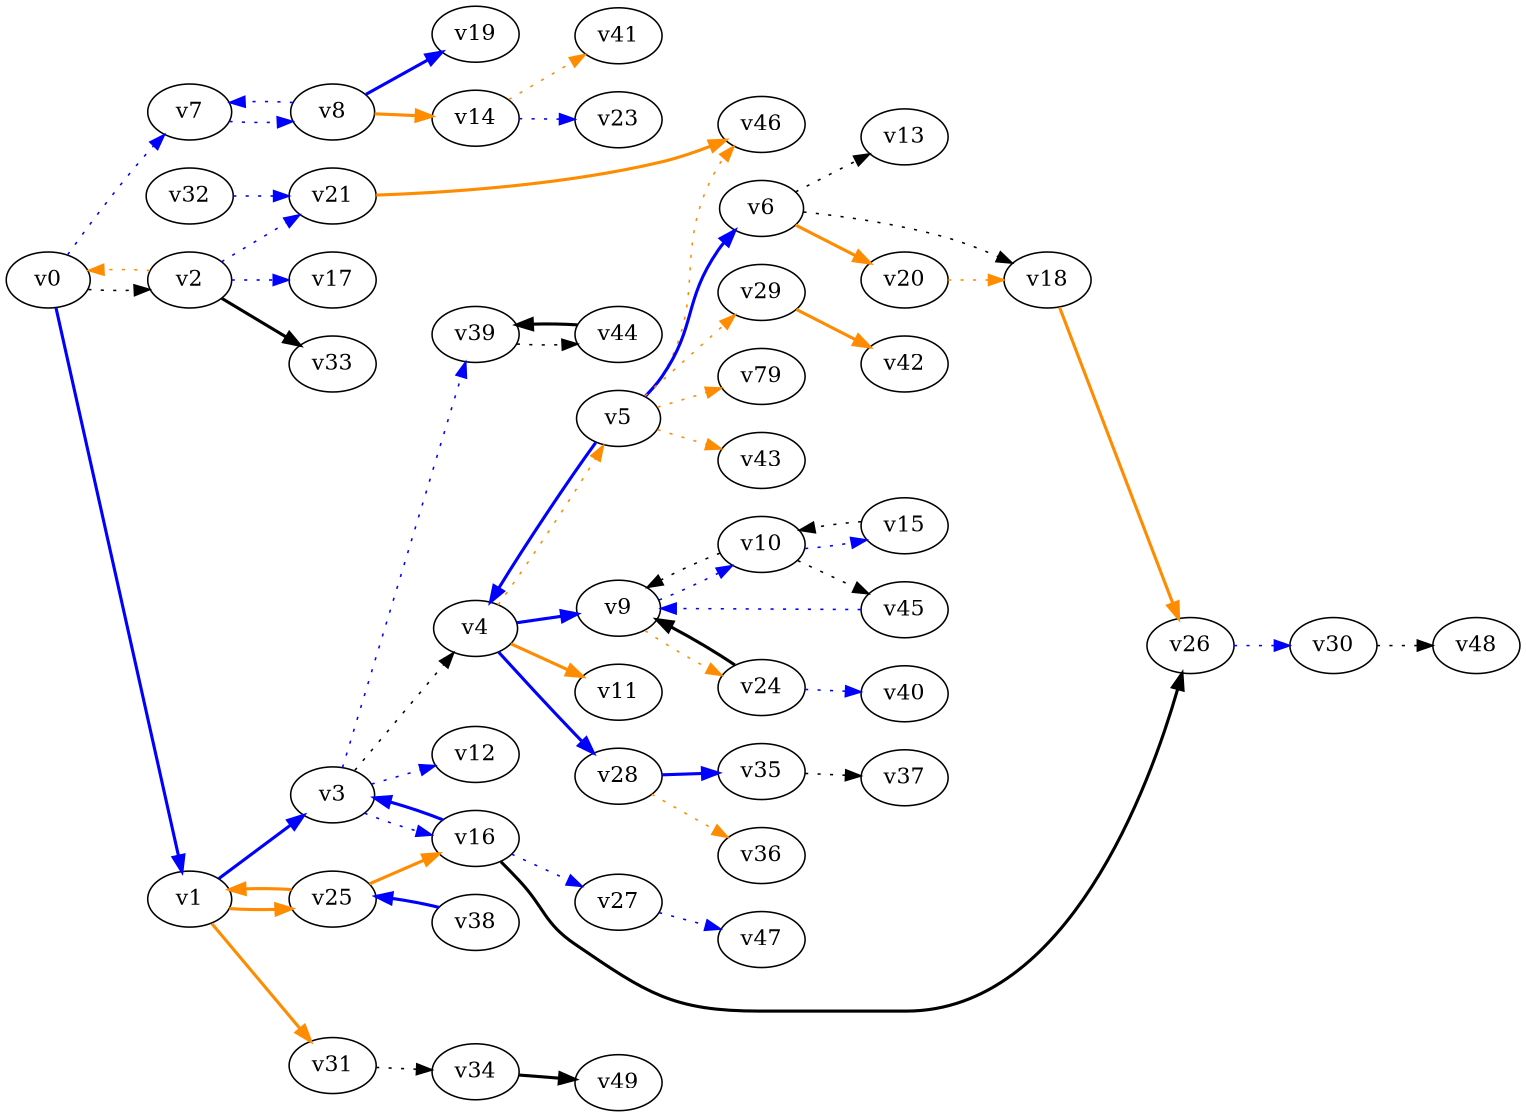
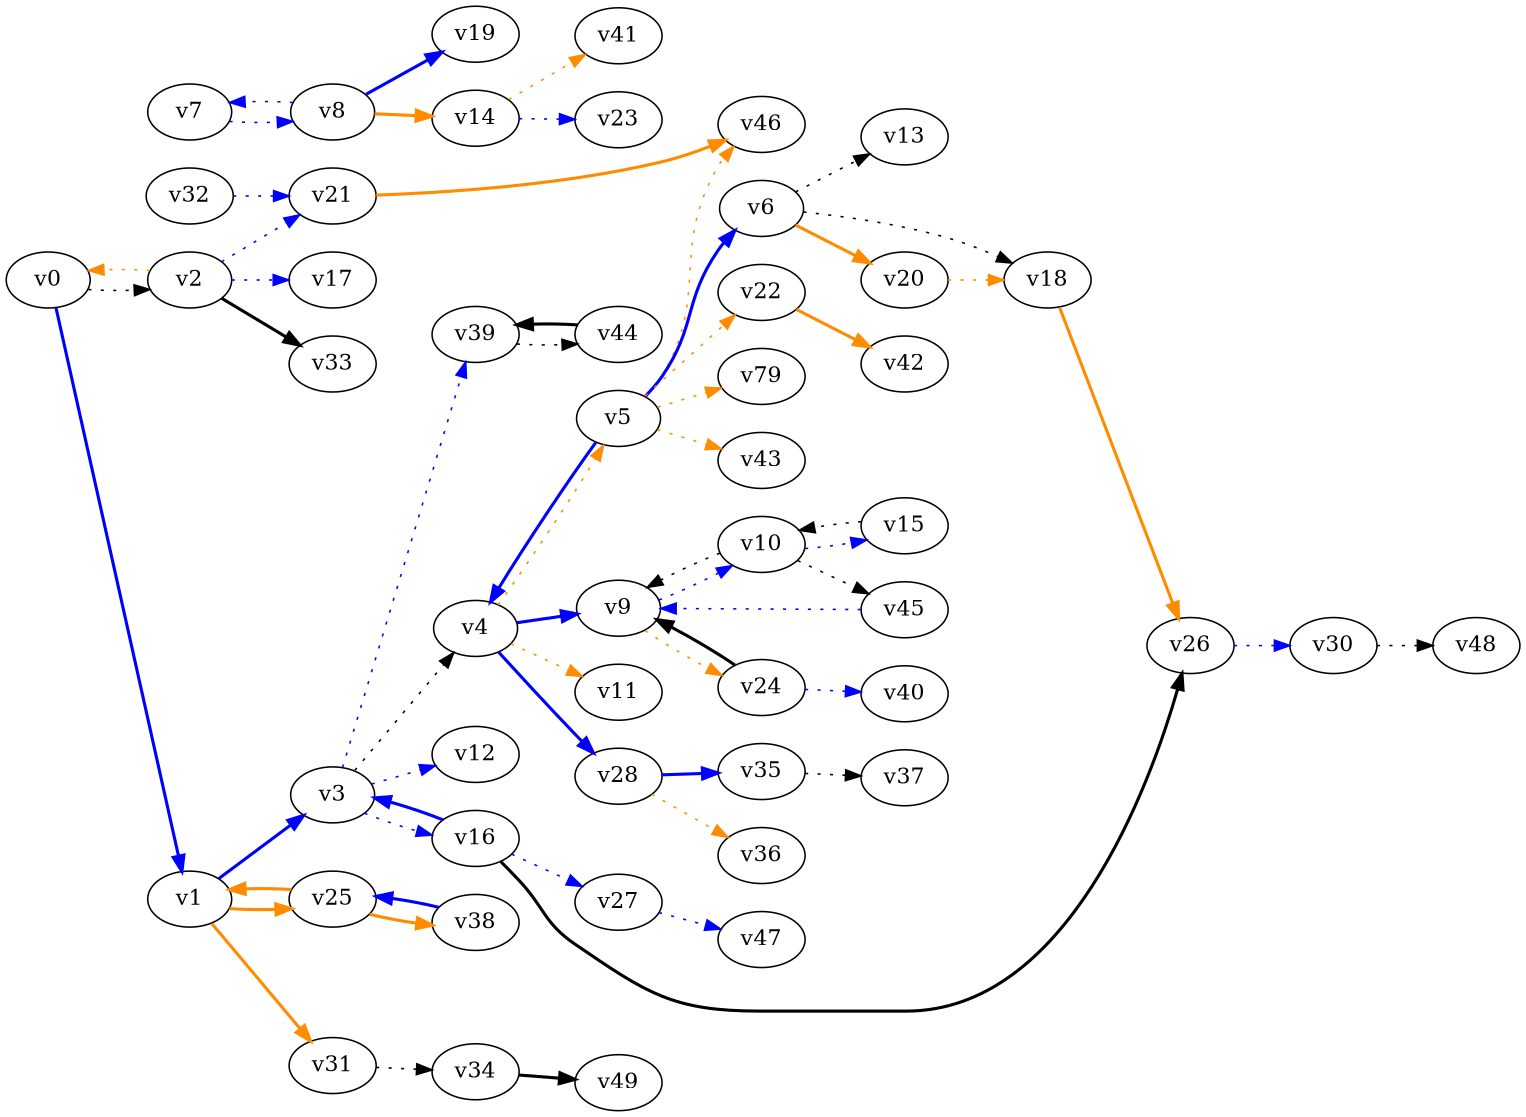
  digraph {
    rankdir=LR
    node [player=0 weight=11]
    edge [color=blue style=dotted]
    v0 [weight=10]
    v1 [player=1 weight=3]
    v2
    v7 [player=1 weight=8]
    v3 [player=1 weight=13]
    v25 [player=1]
    v31 [player=1 weight=7]
    v17 [player=1]
    v21 [player=1 weight=8]
    v33 [player=1 weight=12]
    v8
    v4
    v12 [weight=2]
    v16 [weight=5]
    v39 [player=1 weight=3]
    v38 [weight=17]
    v34 [weight=0]
    v46 [weight=-2]
    v5 [player=1 weight=2]
    v9 [player=1 weight=6]
    v11 [player=1 weight=6]
    v28 [weight=14]
    v26 [weight=5]
    v27 [player=1]
    v44 [weight=1]
    v6 [weight=2]
-   v22 [weight=2 label=v29]
+   v22 [weight=2]
    n28 [label=v79 player=1 weight=8]
    v43 [player=1 weight=-2]
    v10 [weight=14]
    v24 [weight=1]
    v35 [player=1 weight=7]
    v36 [weight=8]
    v13 [player=1 weight=3]
    v18 [weight=6]
    v20 [weight=10]
    v42 [weight=4]
    v14
    v19 [player=1]
    v23 [player=1 weight=7]
    v41 [player=1 weight=4]
    v15 [player=1 weight=13]
    v45 [player=1 weight=16]
    v40 [weight=12]
    v30 [weight=3]
    v47 [player=1 weight=-1]
    v32 [weight=4]
    v48 [weight=12]
    v37 [player=1 weight=5]
    v49 [player=1 weight=2]
    v0 -> v1 [style=bold]
    v0 -> v2 [color=black]
-   v0 -> v7
    v1 -> v3 [style=bold]
    v1 -> v25 [color=darkorange style=bold]
    v1 -> v31 [color=darkorange style=bold]
    v2 -> v0 [color=darkorange]
    v2 -> v17
    v2 -> v21
    v2 -> v33 [color=black style=bold]
    v7 -> v8
    v3 -> v4 [color=black]
    v3 -> v12
    v3 -> v16
    v3 -> v39
    v25 -> v1 [color=darkorange style=bold]
-   v25 -> v16 [color=darkorange style=bold]
+   v25 -> v38 [color=darkorange style=bold]
    v31 -> v34 [color=black]
    v21 -> v46 [color=darkorange style=bold]
    v8 -> v7
    v8 -> v14 [color=darkorange style=bold]
    v8 -> v19 [style=bold]
    v4 -> v5 [color=darkorange]
    v4 -> v9 [style=bold]
-   v4 -> v11 [color=darkorange style=bold]
+   v4 -> v11 [color=darkorange]
    v4 -> v28 [style=bold]
    v16 -> v3 [style=bold]
    v16 -> v26 [color=black style=bold]
    v16 -> v27
    v39 -> v44 [color=black]
    v38 -> v25 [style=bold]
    v34 -> v49 [color=black style=bold]
    v5 -> v4 [style=bold]
    v5 -> v46 [color=darkorange]
    v5 -> v6 [style=bold]
    v5 -> v22 [color=darkorange]
    v5 -> n28 [color=darkorange]
    v5 -> v43 [color=darkorange]
    v9 -> v10
    v9 -> v24 [color=darkorange]
    v28 -> v35 [style=bold]
    v28 -> v36 [color=darkorange]
    v26 -> v30
    v27 -> v47
    v44 -> v39 [color=black style=bold]
    v6 -> v13 [color=black]
    v6 -> v18 [color=black]
    v6 -> v20 [color=darkorange style=bold]
    v22 -> v42 [color=darkorange style=bold]
    v10 -> v9 [color=black]
    v10 -> v15
    v10 -> v45 [color=black]
    v24 -> v9 [color=black style=bold]
    v24 -> v40
    v35 -> v37 [color=black]
    v18 -> v26 [color=darkorange style=bold]
    v20 -> v18 [color=darkorange]
    v14 -> v23
    v14 -> v41 [color=darkorange]
    v15 -> v10 [color=black]
    v45 -> v9
    v30 -> v48 [color=black]
    v32 -> v21
  }
